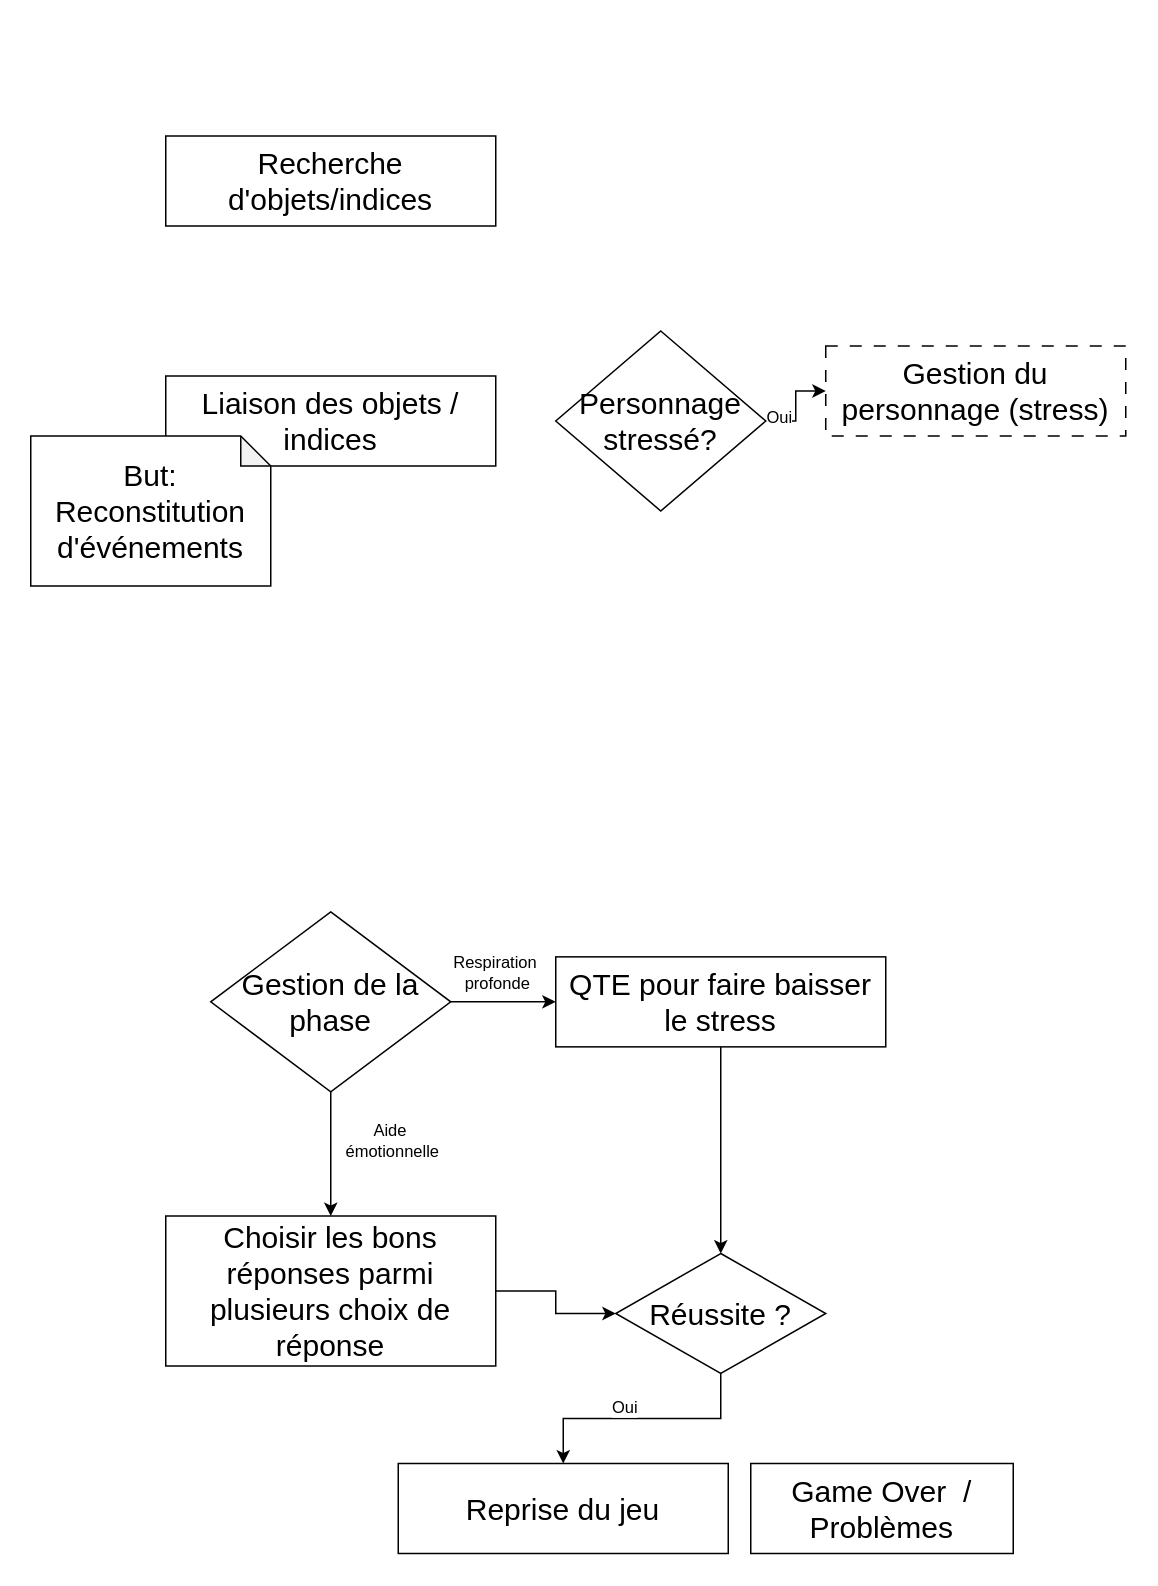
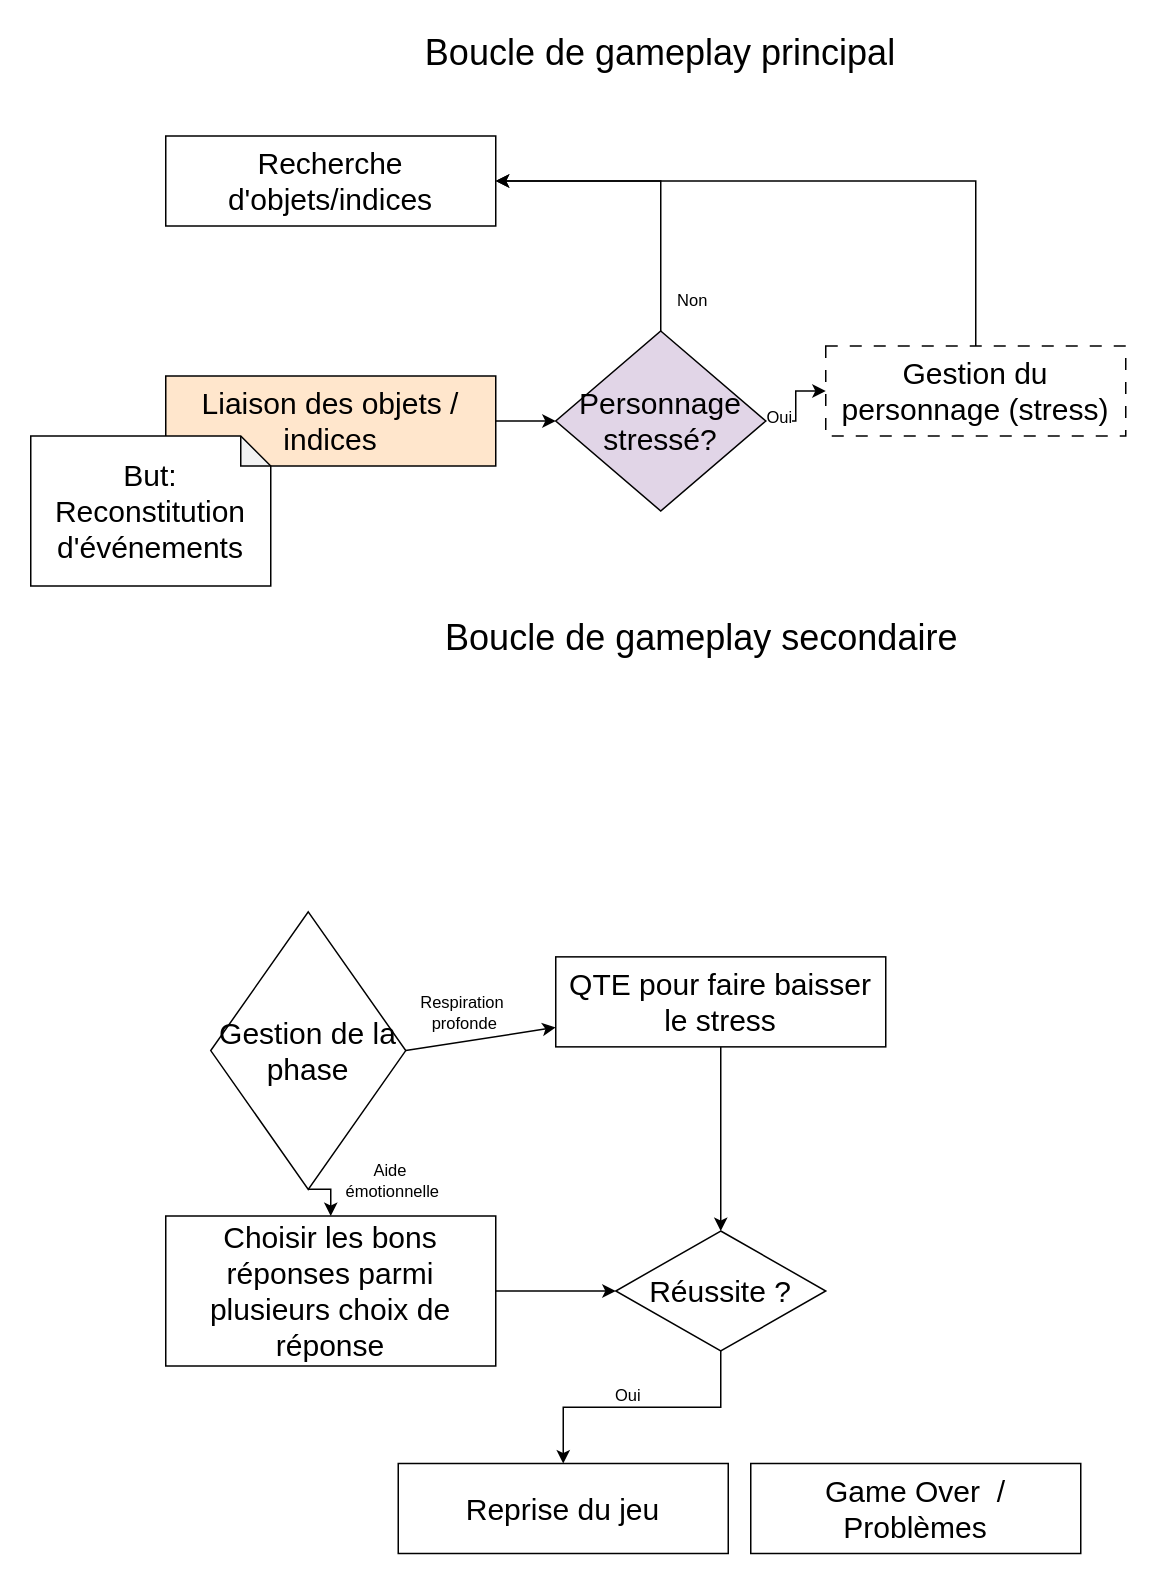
  <mxCell id="0" />
  <mxCell id="1" parent="0" />
  <mxCell id="2" value="&lt;font style=&quot;font-size: 20px;&quot;&gt;Recherche d'objets/indices&lt;/font&gt;" style="rounded=0;whiteSpace=wrap;html=1;" vertex="1" parent="1"><mxGeometry x="110" y="90" width="220" height="60" as="geometry" /></mxCell>
- <mxCell id="3" value="&lt;font style=&quot;font-size: 20px;&quot;&gt;Liaison des objets / indices&lt;br&gt;&lt;/font&gt;" style="rounded=0;whiteSpace=wrap;html=1;" vertex="1" parent="1"><mxGeometry x="110" y="250" width="220" height="60" as="geometry" /></mxCell>
+ <mxCell id="3" value="&lt;font style=&quot;font-size: 20px;&quot;&gt;Liaison des objets / indices&lt;br&gt;&lt;/font&gt;" style="rounded=0;whiteSpace=wrap;html=1;fillColor=#ffe6cc;" vertex="1" parent="1"><mxGeometry x="110" y="250" width="220" height="60" as="geometry" /></mxCell>
  <mxCell id="4" value="&lt;font style=&quot;font-size: 20px;&quot;&gt;But: Reconstitution d'événements&lt;/font&gt;" style="shape=note;whiteSpace=wrap;html=1;backgroundOutline=1;darkOpacity=0.05;size=20;" vertex="1" parent="1"><mxGeometry x="20" y="290" width="160" height="100" as="geometry" /></mxCell>
+ <mxCell id="5" value="&lt;font style=&quot;font-size: 24px;&quot;&gt;Boucle de gameplay secondaire&lt;/font&gt;" style="text;html=1;align=center;verticalAlign=middle;whiteSpace=wrap;rounded=0;" vertex="1" parent="1"><mxGeometry x="275" y="410" width="385" height="30" as="geometry" /></mxCell>
+ <mxCell id="6" style="edgeStyle=orthogonalEdgeStyle;rounded=0;orthogonalLoop=1;jettySize=auto;html=1;exitX=0.5;exitY=0;exitDx=0;exitDy=0;entryX=1;entryY=0.5;entryDx=0;entryDy=0;" edge="1" parent="1" source="7" target="2"><mxGeometry relative="1" as="geometry" /></mxCell>
  <mxCell id="7" value="&lt;font style=&quot;font-size: 20px;&quot;&gt;Gestion du personnage (stress)&lt;/font&gt;" style="rounded=0;whiteSpace=wrap;html=1;dashed=1;dashPattern=8 8;" vertex="1" parent="1"><mxGeometry x="550" y="230" width="200" height="60" as="geometry" /></mxCell>
- <mxCell id="11" value="&lt;font style=&quot;font-size: 20px;&quot;&gt;Personnage stressé?&lt;/font&gt;" style="rhombus;whiteSpace=wrap;html=1;" vertex="1" parent="1"><mxGeometry x="370" y="220" width="140" height="120" as="geometry" /></mxCell>
+ <mxCell id="8" value="" style="endArrow=classic;html=1;rounded=0;exitX=1;exitY=0.5;exitDx=0;exitDy=0;entryX=0;entryY=0.5;entryDx=0;entryDy=0;" edge="1" parent="1" source="3" target="11"><mxGeometry width="50" height="50" relative="1" as="geometry"><mxPoint x="420" y="270" as="sourcePoint" /><mxPoint x="400" y="280" as="targetPoint" /></mxGeometry></mxCell>
+ <mxCell id="9" style="edgeStyle=orthogonalEdgeStyle;rounded=0;orthogonalLoop=1;jettySize=auto;html=1;exitX=0.5;exitY=0;exitDx=0;exitDy=0;entryX=1;entryY=0.5;entryDx=0;entryDy=0;" edge="1" parent="1" source="11" target="2"><mxGeometry relative="1" as="geometry" /></mxCell>
+ <mxCell id="10" value="Non" style="edgeLabel;html=1;align=center;verticalAlign=middle;resizable=0;points=[];" vertex="1" connectable="0" parent="9"><mxGeometry x="-0.829" y="-5" relative="1" as="geometry"><mxPoint x="15" y="-3" as="offset" /></mxGeometry></mxCell>
+ <mxCell id="11" value="&lt;font style=&quot;font-size: 20px;&quot;&gt;Personnage stressé?&lt;/font&gt;" style="rhombus;whiteSpace=wrap;html=1;fillColor=#e1d5e7;" vertex="1" parent="1"><mxGeometry x="370" y="220" width="140" height="120" as="geometry" /></mxCell>
  <mxCell id="12" style="edgeStyle=orthogonalEdgeStyle;rounded=0;orthogonalLoop=1;jettySize=auto;html=1;exitX=1;exitY=0.5;exitDx=0;exitDy=0;entryX=0;entryY=0.5;entryDx=0;entryDy=0;" edge="1" parent="1" source="11" target="7"><mxGeometry relative="1" as="geometry" /></mxCell>
  <mxCell id="13" value="Oui" style="edgeLabel;html=1;align=center;verticalAlign=middle;resizable=0;points=[];" vertex="1" connectable="0" parent="12"><mxGeometry x="0.086" relative="1" as="geometry"><mxPoint x="-12" y="10" as="offset" /></mxGeometry></mxCell>
+ <mxCell id="14" value="&lt;font style=&quot;font-size: 24px;&quot;&gt;Boucle de gameplay principal&lt;/font&gt;" style="text;html=1;align=center;verticalAlign=middle;whiteSpace=wrap;rounded=0;" vertex="1" parent="1"><mxGeometry x="275" y="20" width="330" height="30" as="geometry" /></mxCell>
  <mxCell id="15" style="edgeStyle=orthogonalEdgeStyle;rounded=0;orthogonalLoop=1;jettySize=auto;html=1;exitX=0.5;exitY=1;exitDx=0;exitDy=0;entryX=0.5;entryY=0;entryDx=0;entryDy=0;" edge="1" parent="1" source="17" target="28"><mxGeometry relative="1" as="geometry" /></mxCell>
  <mxCell id="16" value="&lt;div&gt;Aide&amp;nbsp;&lt;/div&gt;&lt;div&gt;émotionnelle&lt;/div&gt;" style="edgeLabel;html=1;align=center;verticalAlign=middle;resizable=0;points=[];" vertex="1" connectable="0" parent="15"><mxGeometry x="-0.047" relative="1" as="geometry"><mxPoint x="40" y="-7" as="offset" /></mxGeometry></mxCell>
- <mxCell id="17" value="&lt;font style=&quot;font-size: 20px;&quot;&gt;Gestion de la phase&lt;/font&gt;" style="rhombus;whiteSpace=wrap;html=1;" vertex="1" parent="1"><mxGeometry x="140" y="607.24" width="160" height="120" as="geometry" /></mxCell>
+ <mxCell id="17" value="&lt;font style=&quot;font-size: 20px;&quot;&gt;Gestion de la phase&lt;/font&gt;" style="rhombus;whiteSpace=wrap;html=1;" vertex="1" parent="1"><mxGeometry x="140" y="607.24" width="130" height="185" as="geometry" /></mxCell>
  <mxCell id="18" value="" style="endArrow=classic;html=1;rounded=0;exitX=1;exitY=0.5;exitDx=0;exitDy=0;" edge="1" parent="1" source="17" target="22"><mxGeometry width="50" height="50" relative="1" as="geometry"><mxPoint x="320" y="667" as="sourcePoint" /><mxPoint x="360" y="667.24" as="targetPoint" /></mxGeometry></mxCell>
  <mxCell id="19" value="&lt;div&gt;Respiration&amp;nbsp;&lt;/div&gt;&lt;div&gt;profonde&lt;/div&gt;" style="edgeLabel;html=1;align=center;verticalAlign=middle;resizable=0;points=[];" vertex="1" connectable="0" parent="18"><mxGeometry x="-0.378" relative="1" as="geometry"><mxPoint x="8" y="-20" as="offset" /></mxGeometry></mxCell>
  <mxCell id="20" style="edgeStyle=orthogonalEdgeStyle;rounded=0;orthogonalLoop=1;jettySize=auto;html=1;exitX=1;exitY=0.5;exitDx=0;exitDy=0;entryX=0;entryY=0.5;entryDx=0;entryDy=0;" edge="1" parent="1" source="28" target="25"><mxGeometry relative="1" as="geometry"><mxPoint x="490" y="862.24" as="sourcePoint" /></mxGeometry></mxCell>
  <mxCell id="21" style="edgeStyle=orthogonalEdgeStyle;rounded=0;orthogonalLoop=1;jettySize=auto;html=1;exitX=0.5;exitY=1;exitDx=0;exitDy=0;entryX=0.5;entryY=0;entryDx=0;entryDy=0;" edge="1" parent="1" source="22" target="25"><mxGeometry relative="1" as="geometry" /></mxCell>
  <mxCell id="22" value="&lt;font style=&quot;font-size: 20px;&quot;&gt;QTE pour faire baisser le stress&lt;br&gt;&lt;/font&gt;" style="rounded=0;whiteSpace=wrap;html=1;" vertex="1" parent="1"><mxGeometry x="370" y="637.24" width="220" height="60" as="geometry" /></mxCell>
  <mxCell id="23" style="edgeStyle=orthogonalEdgeStyle;rounded=0;orthogonalLoop=1;jettySize=auto;html=1;exitX=0.5;exitY=1;exitDx=0;exitDy=0;entryX=0.5;entryY=0;entryDx=0;entryDy=0;" edge="1" parent="1" source="25" target="26"><mxGeometry relative="1" as="geometry" /></mxCell>
  <mxCell id="24" value="&lt;div&gt;Oui&lt;/div&gt;" style="edgeLabel;html=1;align=center;verticalAlign=middle;resizable=0;points=[];" vertex="1" connectable="0" parent="23"><mxGeometry x="-0.39" y="-1" relative="1" as="geometry"><mxPoint x="-45" y="-7" as="offset" /></mxGeometry></mxCell>
- <mxCell id="25" value="&lt;font style=&quot;font-size: 20px;&quot;&gt;Réussite ?&lt;/font&gt;" style="rhombus;whiteSpace=wrap;html=1;" vertex="1" parent="1"><mxGeometry x="410" y="835" width="140" height="80" as="geometry" /></mxCell>
+ <mxCell id="25" value="&lt;font style=&quot;font-size: 20px;&quot;&gt;Réussite ?&lt;/font&gt;" style="rhombus;whiteSpace=wrap;html=1;" vertex="1" parent="1"><mxGeometry x="410" y="820" width="140" height="80" as="geometry" /></mxCell>
  <mxCell id="26" value="&lt;font style=&quot;font-size: 20px;&quot;&gt;Reprise du jeu&lt;br&gt;&lt;/font&gt;" style="rounded=0;whiteSpace=wrap;html=1;" vertex="1" parent="1"><mxGeometry x="265" y="975" width="220" height="60" as="geometry" /></mxCell>
- <mxCell id="27" value="&lt;font style=&quot;font-size: 20px;&quot;&gt;Game Over&amp;nbsp; &lt;font style=&quot;font-size: 20px;&quot;&gt;/ Problèmes&lt;br&gt;&lt;/font&gt;&lt;/font&gt;" style="rounded=0;whiteSpace=wrap;html=1;" vertex="1" parent="1"><mxGeometry x="500" y="975" width="175" height="60" as="geometry" /></mxCell>
+ <mxCell id="27" value="&lt;font style=&quot;font-size: 20px;&quot;&gt;Game Over&amp;nbsp; &lt;font style=&quot;font-size: 20px;&quot;&gt;/ Problèmes&lt;br&gt;&lt;/font&gt;&lt;/font&gt;" style="rounded=0;whiteSpace=wrap;html=1;" vertex="1" parent="1"><mxGeometry x="500" y="975" width="220" height="60" as="geometry" /></mxCell>
  <mxCell id="28" value="&lt;font style=&quot;font-size: 20px;&quot;&gt;Choisir les bons réponses parmi plusieurs choix de réponse&lt;br&gt;&lt;/font&gt;" style="rounded=0;whiteSpace=wrap;html=1;" vertex="1" parent="1"><mxGeometry x="110" y="810" width="220" height="100" as="geometry" /></mxCell>
